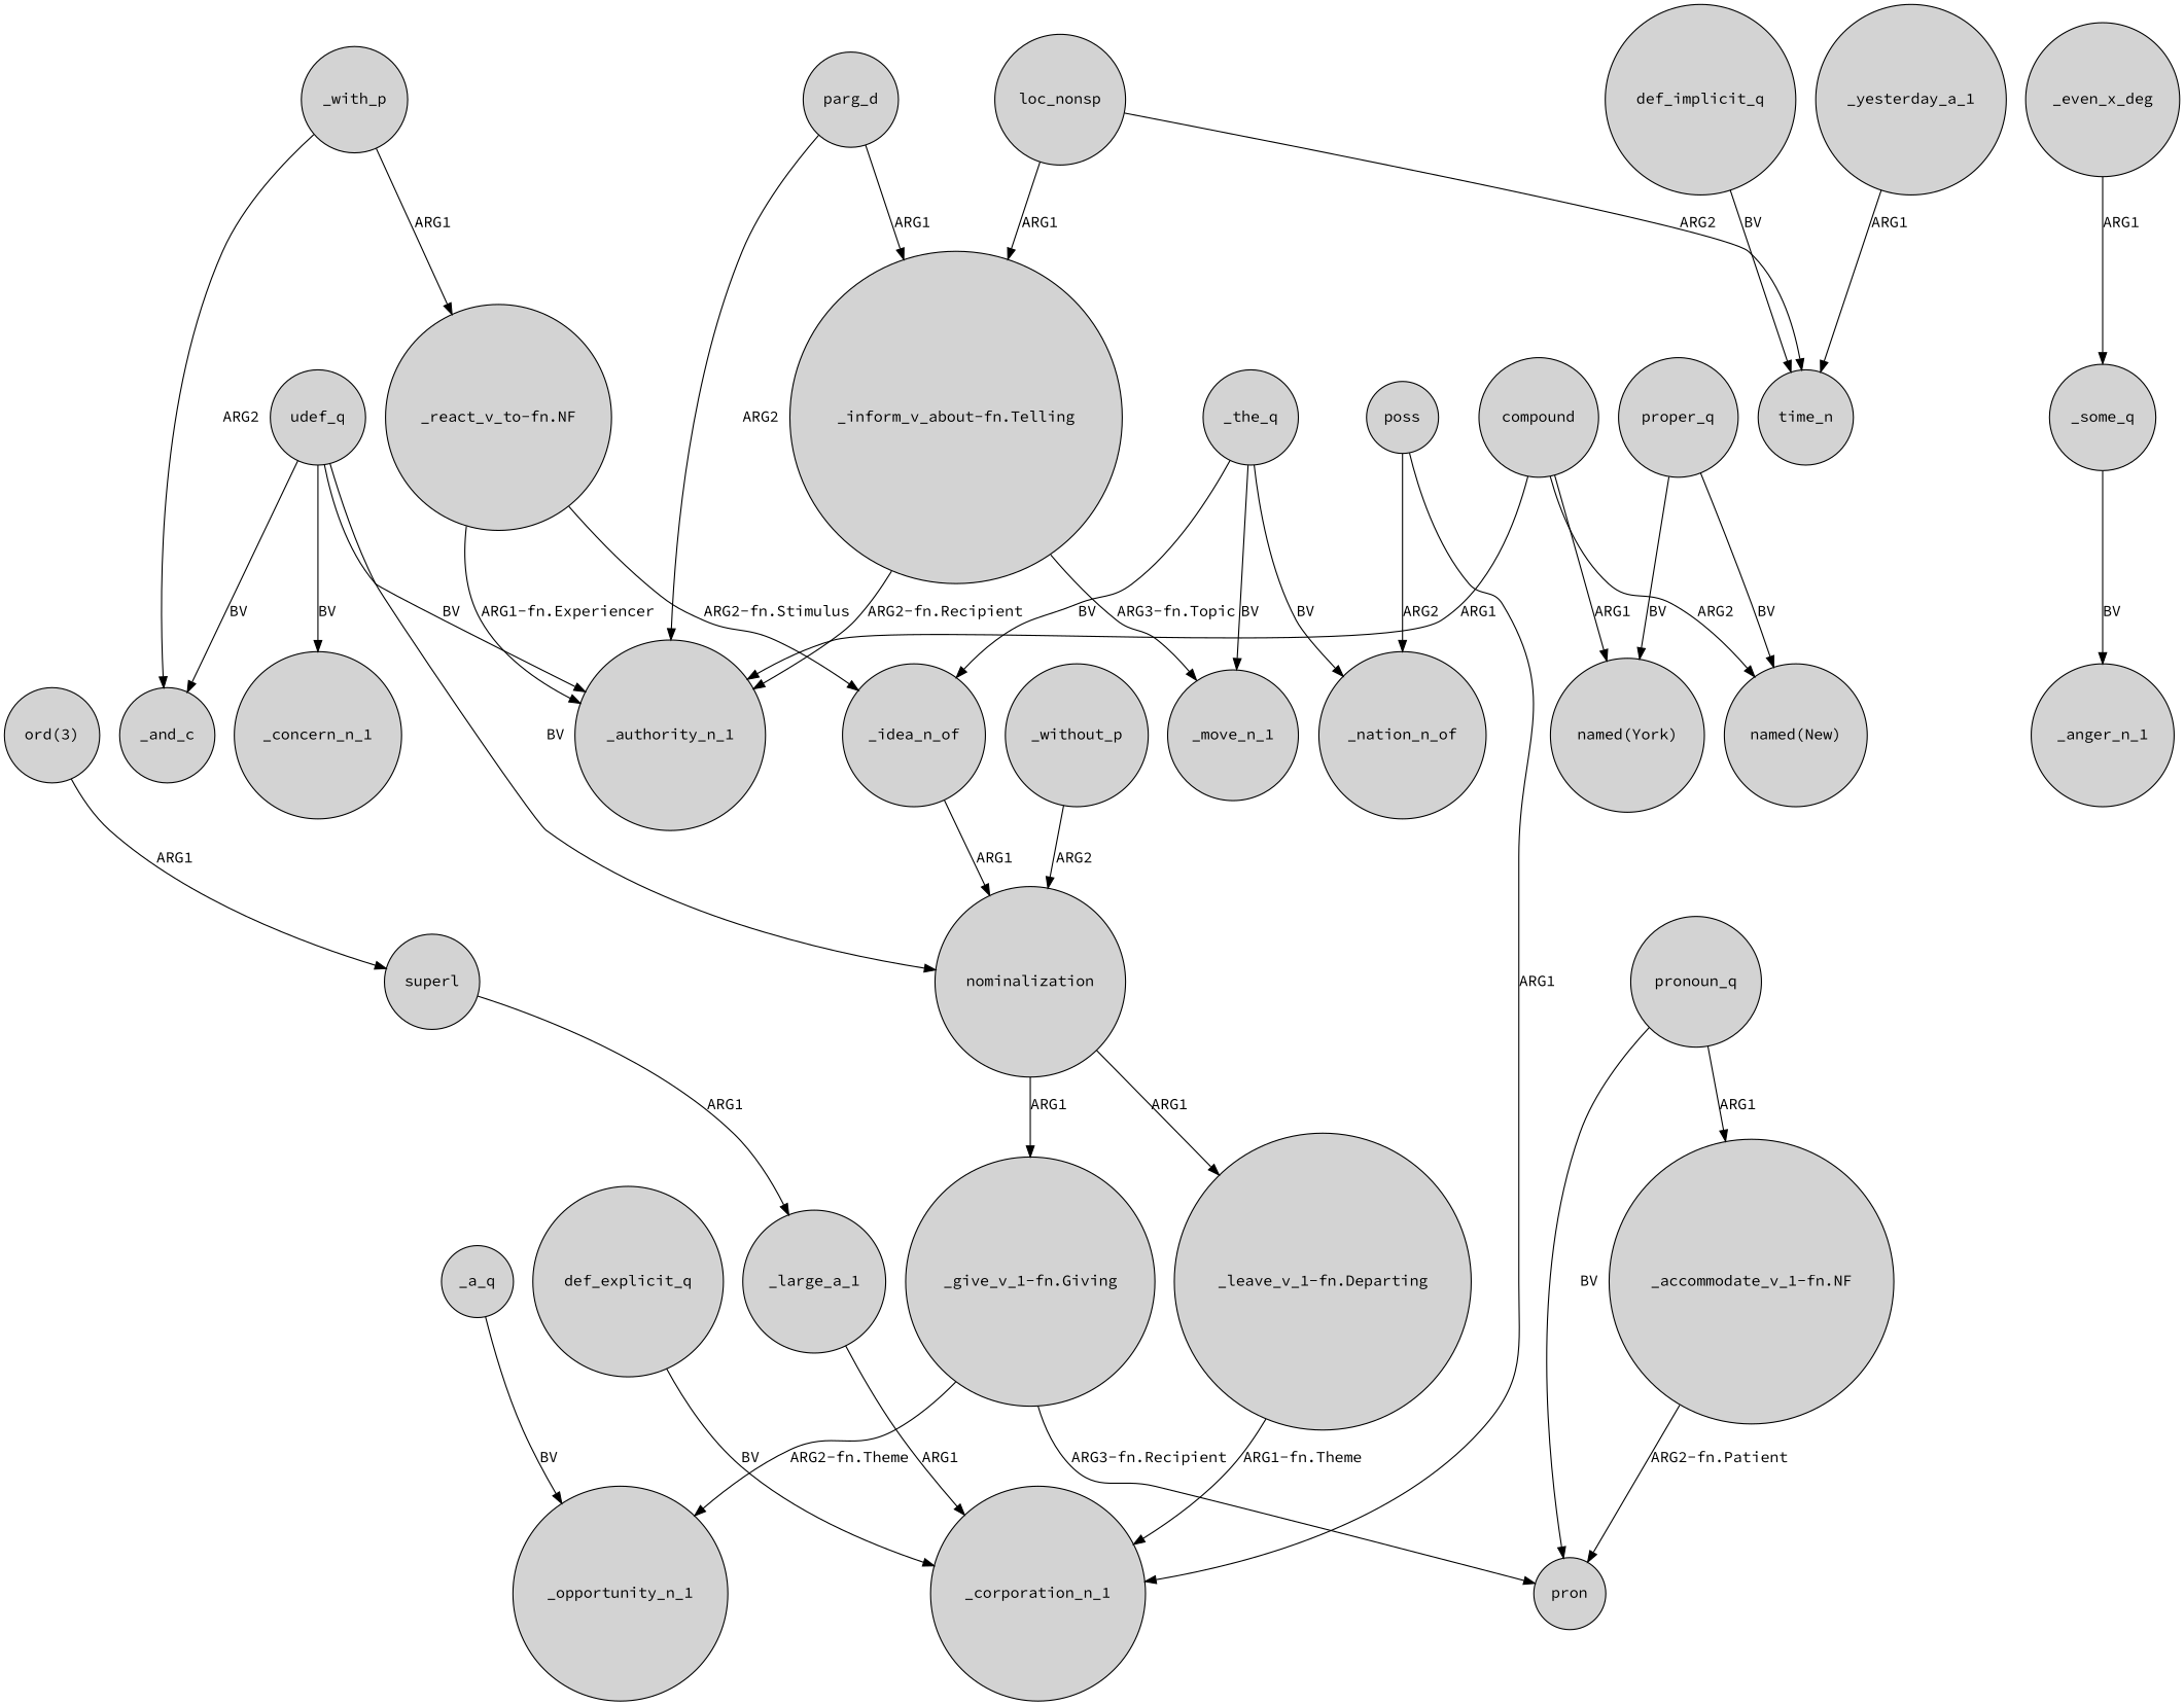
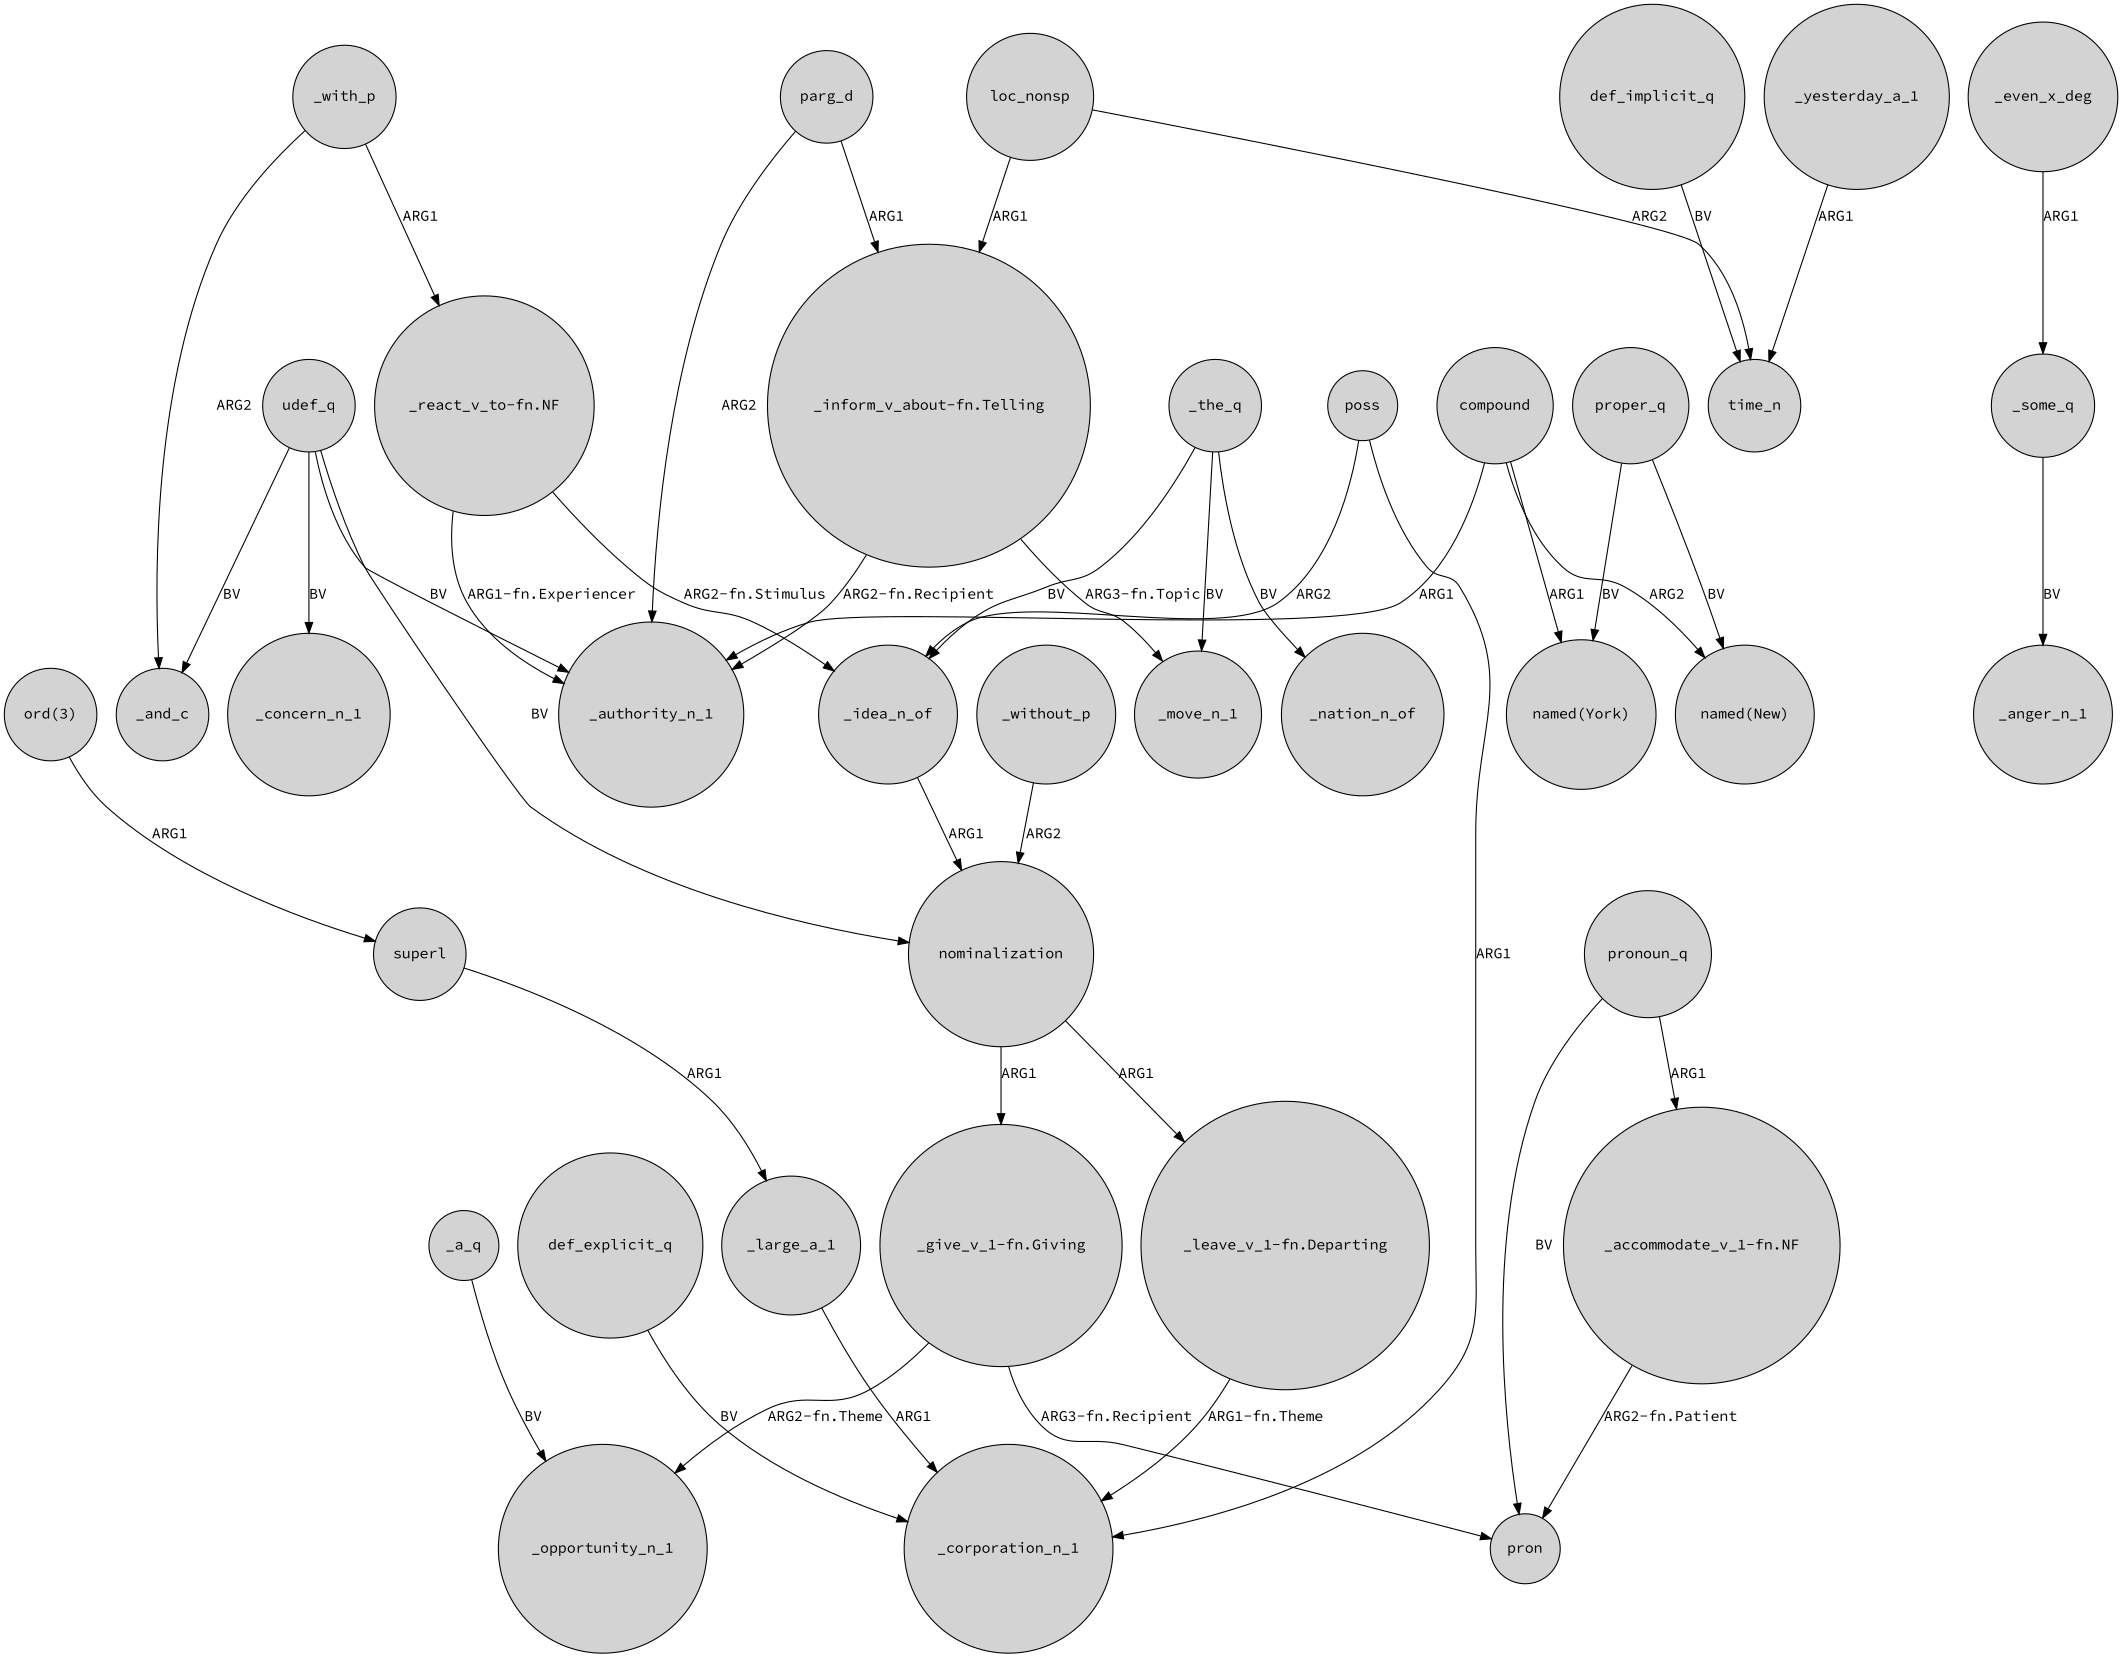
  digraph {
    fontname="Source Code Pro"
    node [fontname="Source Code Pro" shape=circle style=filled]
    edge [fontname="Source Code Pro"]
    superl
    _large_a_1
    _corporation_n_1
    _with_p
    _and_c
    "_react_v_to-fn.NF"
    _authority_n_1
    _idea_n_of
    _yesterday_a_1
    time_n
    parg_d
    "_inform_v_about-fn.Telling"
    _move_n_1
    nominalization
    "_leave_v_1-fn.Departing"
    "_give_v_1-fn.Giving"
    pron
    _opportunity_n_1
    compound
    "named(New)"
    "named(York)"
    proper_q
    poss
    _nation_n_of
    _the_q
    "ord(3)"
    loc_nonsp
    pronoun_q
    "_accommodate_v_1-fn.NF"
    _without_p
    def_explicit_q
    udef_q
    _concern_n_1
    _some_q
    _anger_n_1
    _a_q
    _even_x_deg
    def_implicit_q
    superl -> _large_a_1 [label=ARG1]
    _large_a_1 -> _corporation_n_1 [label=ARG1]
    _with_p -> _and_c [label=ARG2]
    _with_p -> "_react_v_to-fn.NF" [label=ARG1]
    "_react_v_to-fn.NF" -> _authority_n_1 [label="ARG1-fn.Experiencer"]
    "_react_v_to-fn.NF" -> _idea_n_of [label="ARG2-fn.Stimulus"]
    _idea_n_of -> nominalization [label=ARG1]
    _yesterday_a_1 -> time_n [label=ARG1]
    parg_d -> _authority_n_1 [label=ARG2]
    parg_d -> "_inform_v_about-fn.Telling" [label=ARG1]
    "_inform_v_about-fn.Telling" -> _authority_n_1 [label="ARG2-fn.Recipient"]
    "_inform_v_about-fn.Telling" -> _move_n_1 [label="ARG3-fn.Topic"]
    nominalization -> "_leave_v_1-fn.Departing" [label=ARG1]
    nominalization -> "_give_v_1-fn.Giving" [label=ARG1]
    "_leave_v_1-fn.Departing" -> _corporation_n_1 [label="ARG1-fn.Theme"]
    "_give_v_1-fn.Giving" -> pron [label="ARG3-fn.Recipient"]
    "_give_v_1-fn.Giving" -> _opportunity_n_1 [label="ARG2-fn.Theme"]
    compound -> _authority_n_1 [label=ARG1]
    compound -> "named(New)" [label=ARG2]
    compound -> "named(York)" [label=ARG1]
    proper_q -> "named(New)" [label=BV]
    proper_q -> "named(York)" [label=BV]
    poss -> _corporation_n_1 [label=ARG1]
-   poss -> _nation_n_of [label=ARG2]
+   poss -> _idea_n_of [label=ARG2]
    _the_q -> _idea_n_of [label=BV]
    _the_q -> _move_n_1 [label=BV]
    _the_q -> _nation_n_of [label=BV]
    "ord(3)" -> superl [label=ARG1]
    loc_nonsp -> time_n [label=ARG2]
    loc_nonsp -> "_inform_v_about-fn.Telling" [label=ARG1]
    pronoun_q -> pron [label=BV]
    pronoun_q -> "_accommodate_v_1-fn.NF" [label=ARG1]
    "_accommodate_v_1-fn.NF" -> pron [label="ARG2-fn.Patient"]
    _without_p -> nominalization [label=ARG2]
    def_explicit_q -> _corporation_n_1 [label=BV]
    udef_q -> _and_c [label=BV]
    udef_q -> _authority_n_1 [label=BV]
    udef_q -> nominalization [label=BV]
    udef_q -> _concern_n_1 [label=BV]
    _some_q -> _anger_n_1 [label=BV]
    _a_q -> _opportunity_n_1 [label=BV]
    _even_x_deg -> _some_q [label=ARG1]
    def_implicit_q -> time_n [label=BV]
  }
